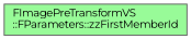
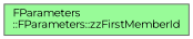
  digraph {
    rankdir=LR
    fontname=Montserrat
-   n1 [color=grey40 fillcolor=palegreen fontname=Montserrat fontsize=10 height=0.2 label="FImagePreTransformVS\l::FParameters::zzFirstMemberId" shape=box style=filled width=0.4]
+   n1 [color=grey40 fillcolor=palegreen fontname=Montserrat fontsize=10 height=0.2 label="FParameters\l::FParameters::zzFirstMemberId" shape=box style=filled width=0.4]
  }
